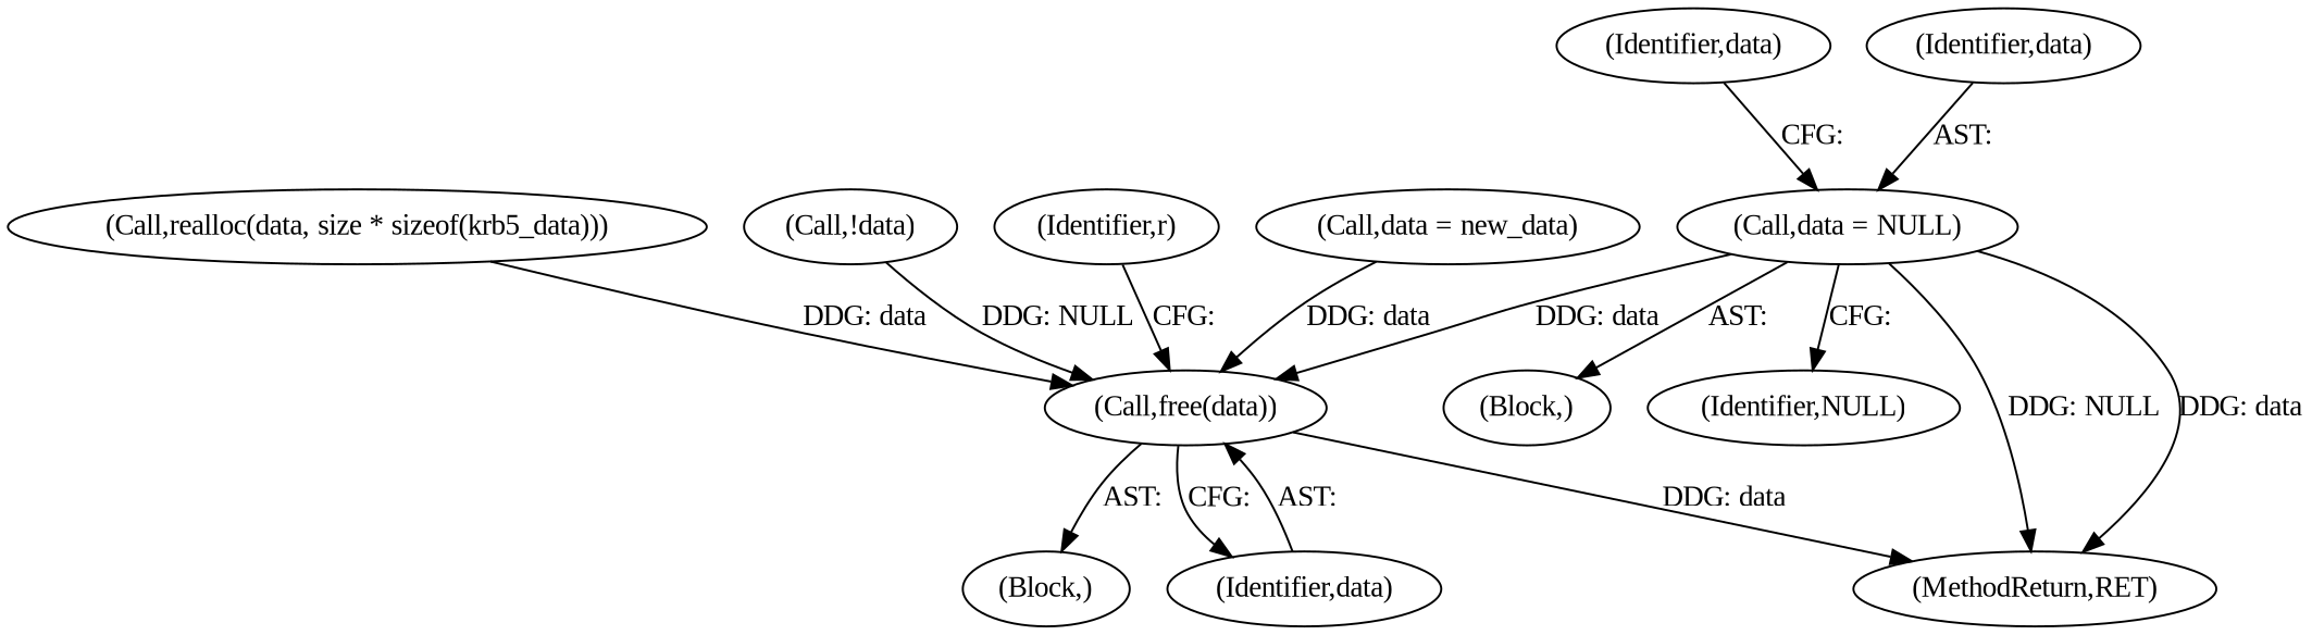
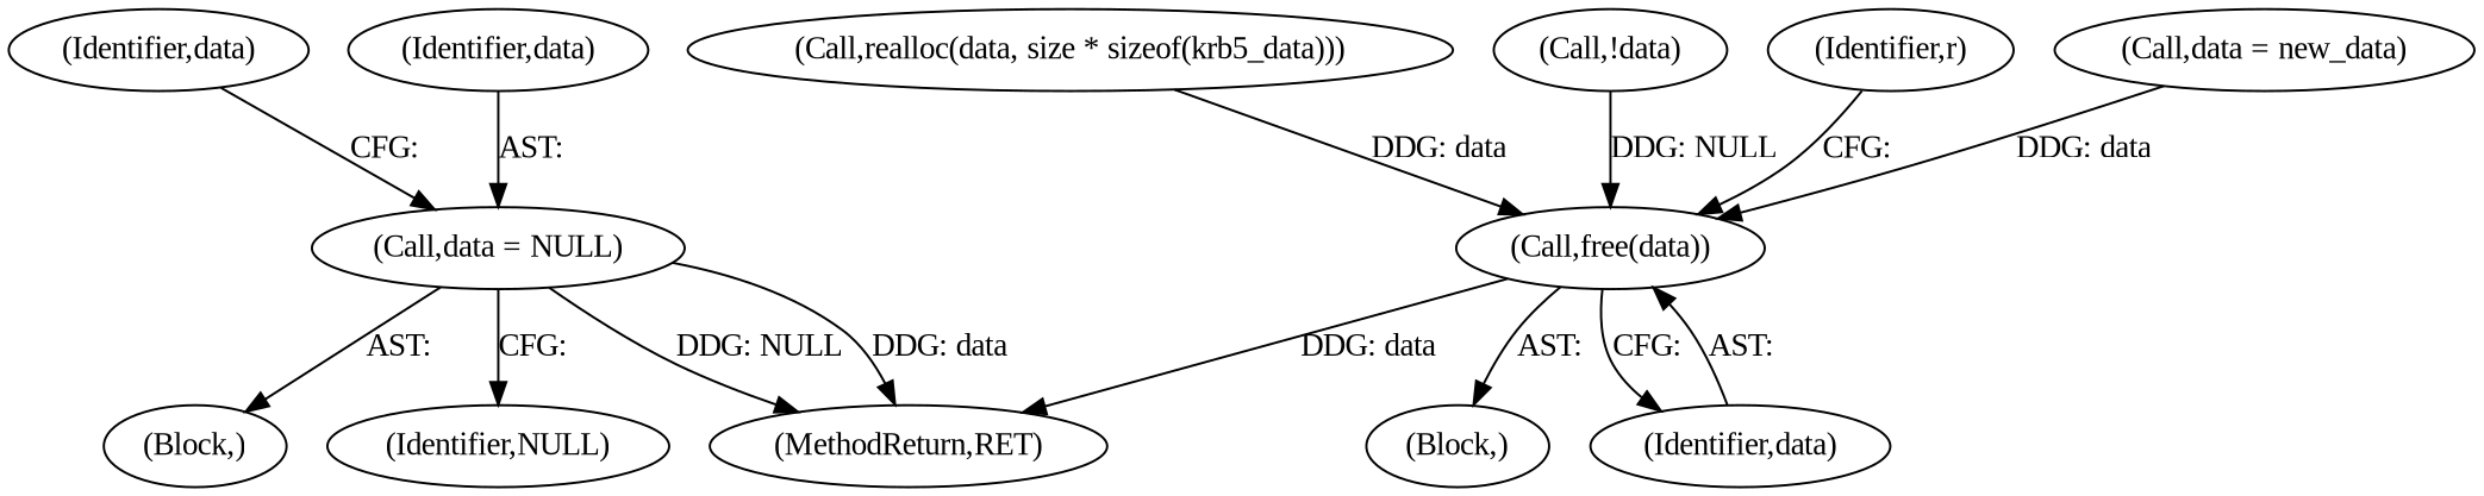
  digraph {
    fontname="Liberation Serif"
    node [fontname="Liberation Serif"]
    edge [fontname="Liberation Serif"]
    n1 [label="(Call,data = NULL)"]
    n2 [label="(Call,free(data))"]
    n3 [label="(Block,)"]
    n4 [label="(Identifier,NULL)"]
    n5 [label="(MethodReturn,RET)"]
    n6 [label="(Block,)"]
    n7 [label="(Identifier,data)"]
    n8 [label="(Call,realloc(data, size * sizeof(krb5_data)))"]
    n9 [label="(Call,!data)"]
    n10 [label="(Identifier,data)"]
    n11 [label="(Identifier,r)"]
    n12 [label="(Identifier,data)"]
    n13 [label="(Call,data = new_data)"]
-   n1 -> n2 [label="DDG: data"]
    n1 -> n3 [label="AST: "]
    n1 -> n4 [label="CFG: "]
    n1 -> n5 [label="DDG: NULL"]
    n1 -> n5 [label="DDG: data"]
    n2 -> n5 [label="DDG: data"]
    n2 -> n6 [label="AST: "]
    n2 -> n7 [label="CFG: "]
    n7 -> n2 [label="AST: "]
    n8 -> n2 [label="DDG: data"]
    n9 -> n2 [label="DDG: NULL"]
    n10 -> n1 [label="CFG: "]
    n11 -> n2 [label="CFG: "]
    n12 -> n1 [label="AST: "]
    n13 -> n2 [label="DDG: data"]
  }
